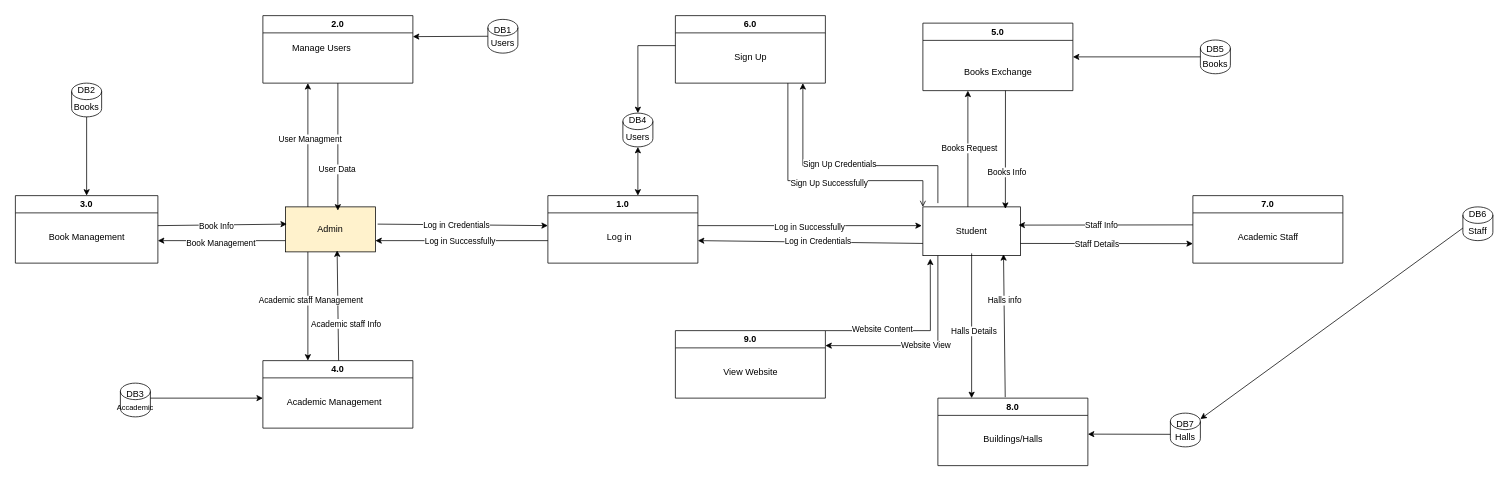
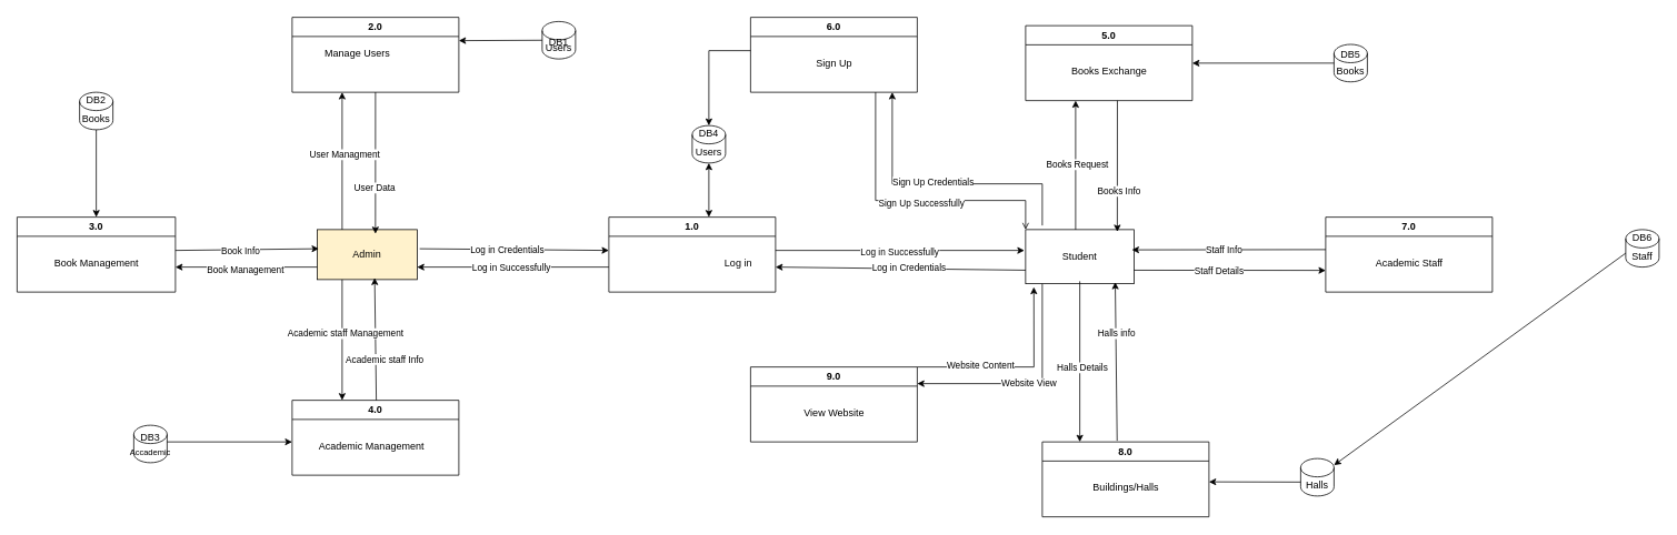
  <mxCell id="0" />
  <mxCell id="1" parent="0" />
  <mxCell id="2" value="1.0" style="swimlane;whiteSpace=wrap;html=1;" parent="1" vertex="1"><mxGeometry x="730" y="260" width="200" height="90" as="geometry" /></mxCell>
- <mxCell id="3" value="Log in" style="text;html=1;align=center;verticalAlign=middle;resizable=0;points=[];autosize=1;strokeColor=none;fillColor=none;" parent="2" vertex="1"><mxGeometry x="65" y="40" width="60" height="30" as="geometry" /></mxCell>
+ <mxCell id="3" value="Log in" style="text;html=1;align=center;verticalAlign=middle;resizable=0;points=[];autosize=1;strokeColor=none;fillColor=none;" parent="2" vertex="1"><mxGeometry x="125" y="40" width="60" height="30" as="geometry" /></mxCell>
  <mxCell id="4" value="Admin" style="rounded=0;whiteSpace=wrap;html=1;fillColor=#fff2cc;" parent="1" vertex="1"><mxGeometry x="380" y="275" width="120" height="60" as="geometry" /></mxCell>
  <mxCell id="5" value="" style="endArrow=classic;html=1;rounded=0;entryX=1;entryY=0.75;entryDx=0;entryDy=0;" parent="1" target="4" edge="1"><mxGeometry width="50" height="50" relative="1" as="geometry"><mxPoint x="730" y="320" as="sourcePoint" /><mxPoint x="530" y="330" as="targetPoint" /></mxGeometry></mxCell>
  <mxCell id="6" value="Log in Successfully" style="edgeLabel;html=1;align=center;verticalAlign=middle;resizable=0;points=[];" parent="5" vertex="1" connectable="0"><mxGeometry x="0.026" relative="1" as="geometry"><mxPoint as="offset" /></mxGeometry></mxCell>
  <mxCell id="7" value="" style="endArrow=classic;html=1;rounded=0;exitX=1.025;exitY=0.383;exitDx=0;exitDy=0;exitPerimeter=0;" parent="1" source="4" edge="1"><mxGeometry width="50" height="50" relative="1" as="geometry"><mxPoint x="540" y="410" as="sourcePoint" /><mxPoint x="730" y="300" as="targetPoint" /></mxGeometry></mxCell>
  <mxCell id="8" value="Log in Credentials" style="edgeLabel;html=1;align=center;verticalAlign=middle;resizable=0;points=[];" parent="7" vertex="1" connectable="0"><mxGeometry x="-0.075" relative="1" as="geometry"><mxPoint as="offset" /></mxGeometry></mxCell>
  <mxCell id="9" value="2.0" style="swimlane;whiteSpace=wrap;html=1;" parent="1" vertex="1"><mxGeometry x="350" y="20" width="200" height="90" as="geometry" /></mxCell>
  <mxCell id="10" value="Manage Users" style="text;html=1;align=center;verticalAlign=middle;resizable=0;points=[];autosize=1;strokeColor=none;fillColor=none;" parent="9" vertex="1"><mxGeometry x="27.5" y="28" width="100" height="30" as="geometry" /></mxCell>
  <mxCell id="11" value="" style="endArrow=classic;html=1;rounded=0;entryX=0.583;entryY=0.083;entryDx=0;entryDy=0;entryPerimeter=0;" parent="1" target="4" edge="1"><mxGeometry width="50" height="50" relative="1" as="geometry"><mxPoint x="450" y="110" as="sourcePoint" /><mxPoint x="517.5" y="100" as="targetPoint" /></mxGeometry></mxCell>
  <mxCell id="12" value="User Data" style="edgeLabel;html=1;align=center;verticalAlign=middle;resizable=0;points=[];" parent="11" vertex="1" connectable="0"><mxGeometry x="0.01" y="-1" relative="1" as="geometry"><mxPoint y="29" as="offset" /></mxGeometry></mxCell>
  <mxCell id="13" value="" style="endArrow=classic;html=1;rounded=0;exitX=0.25;exitY=0;exitDx=0;exitDy=0;" parent="1" source="4" edge="1"><mxGeometry width="50" height="50" relative="1" as="geometry"><mxPoint x="400" y="200" as="sourcePoint" /><mxPoint x="410" y="110" as="targetPoint" /></mxGeometry></mxCell>
  <mxCell id="14" value="User Managment" style="edgeLabel;html=1;align=center;verticalAlign=middle;resizable=0;points=[];" parent="13" vertex="1" connectable="0"><mxGeometry x="0.108" y="-2" relative="1" as="geometry"><mxPoint as="offset" /></mxGeometry></mxCell>
  <mxCell id="15" value="Users" style="shape=cylinder3;whiteSpace=wrap;html=1;boundedLbl=1;backgroundOutline=1;size=11;" parent="1" vertex="1"><mxGeometry x="650" y="25" width="40" height="45" as="geometry" /></mxCell>
  <mxCell id="16" value="" style="endArrow=classic;html=1;rounded=0;exitX=0;exitY=0.5;exitDx=0;exitDy=0;exitPerimeter=0;" parent="1" source="15" edge="1"><mxGeometry width="50" height="50" relative="1" as="geometry"><mxPoint x="607.5" y="49.5" as="sourcePoint" /><mxPoint x="550" y="48" as="targetPoint" /></mxGeometry></mxCell>
- <mxCell id="17" value="DB1" style="text;html=1;align=center;verticalAlign=middle;whiteSpace=wrap;rounded=0;" parent="1" vertex="1"><mxGeometry x="655" y="30" width="30" height="20" as="geometry" /></mxCell>
+ <mxCell id="17" value="DB1" style="text;html=1;align=center;verticalAlign=middle;whiteSpace=wrap;rounded=0;" parent="1" vertex="1"><mxGeometry x="655" y="40" width="30" height="20" as="geometry" /></mxCell>
  <mxCell id="18" value="3.0" style="swimlane;whiteSpace=wrap;html=1;" parent="1" vertex="1"><mxGeometry x="20" y="260" width="190" height="90" as="geometry" /></mxCell>
  <mxCell id="19" value="Book Management" style="text;html=1;align=center;verticalAlign=middle;resizable=0;points=[];autosize=1;strokeColor=none;fillColor=none;" parent="18" vertex="1"><mxGeometry x="35" y="40" width="120" height="30" as="geometry" /></mxCell>
  <mxCell id="20" value="" style="endArrow=classic;html=1;rounded=0;exitX=0;exitY=0.75;exitDx=0;exitDy=0;" parent="1" source="4" edge="1"><mxGeometry width="50" height="50" relative="1" as="geometry"><mxPoint x="310" y="335" as="sourcePoint" /><mxPoint x="210" y="320" as="targetPoint" /></mxGeometry></mxCell>
  <mxCell id="21" value="Book Management" style="edgeLabel;html=1;align=center;verticalAlign=middle;resizable=0;points=[];" parent="20" vertex="1" connectable="0"><mxGeometry x="0.024" y="3" relative="1" as="geometry"><mxPoint as="offset" /></mxGeometry></mxCell>
  <mxCell id="22" value="" style="endArrow=classic;html=1;rounded=0;entryX=0.017;entryY=0.383;entryDx=0;entryDy=0;entryPerimeter=0;" parent="1" target="4" edge="1"><mxGeometry width="50" height="50" relative="1" as="geometry"><mxPoint x="210" y="300" as="sourcePoint" /><mxPoint x="390" y="299" as="targetPoint" /></mxGeometry></mxCell>
  <mxCell id="23" value="Book Info" style="edgeLabel;html=1;align=center;verticalAlign=middle;resizable=0;points=[];" parent="22" vertex="1" connectable="0"><mxGeometry x="-0.105" y="-1" relative="1" as="geometry"><mxPoint as="offset" /></mxGeometry></mxCell>
  <mxCell id="24" value="Books" style="shape=cylinder3;whiteSpace=wrap;html=1;boundedLbl=1;backgroundOutline=1;size=11;" parent="1" vertex="1"><mxGeometry x="95" y="110" width="40" height="45" as="geometry" /></mxCell>
  <mxCell id="25" value="DB2" style="text;html=1;align=center;verticalAlign=middle;whiteSpace=wrap;rounded=0;" parent="1" vertex="1"><mxGeometry x="100" y="110" width="30" height="20" as="geometry" /></mxCell>
  <mxCell id="26" value="" style="endArrow=classic;html=1;rounded=0;exitX=0.5;exitY=1;exitDx=0;exitDy=0;exitPerimeter=0;entryX=0.5;entryY=0;entryDx=0;entryDy=0;" parent="1" source="24" target="18" edge="1"><mxGeometry width="50" height="50" relative="1" as="geometry"><mxPoint x="130" y="190" as="sourcePoint" /><mxPoint x="100" y="250" as="targetPoint" /></mxGeometry></mxCell>
  <mxCell id="27" value="4.0" style="swimlane;whiteSpace=wrap;html=1;" parent="1" vertex="1"><mxGeometry x="350" y="480" width="200" height="90" as="geometry" /></mxCell>
  <mxCell id="28" value="Academic Management" style="text;html=1;align=center;verticalAlign=middle;resizable=0;points=[];autosize=1;strokeColor=none;fillColor=none;" parent="27" vertex="1"><mxGeometry x="20" y="40" width="150" height="30" as="geometry" /></mxCell>
  <mxCell id="29" value="" style="endArrow=classic;html=1;rounded=0;entryX=0.567;entryY=0.967;entryDx=0;entryDy=0;entryPerimeter=0;" parent="1" edge="1"><mxGeometry width="50" height="50" relative="1" as="geometry"><mxPoint x="450.98" y="480" as="sourcePoint" /><mxPoint x="449.02" y="333.02" as="targetPoint" /></mxGeometry></mxCell>
  <mxCell id="30" value="Academic staff Info" style="edgeLabel;html=1;align=center;verticalAlign=middle;resizable=0;points=[];" parent="29" vertex="1" connectable="0"><mxGeometry x="-0.224" y="1" relative="1" as="geometry"><mxPoint x="11" y="7" as="offset" /></mxGeometry></mxCell>
  <mxCell id="31" value="" style="endArrow=classic;html=1;rounded=0;entryX=0.3;entryY=0;entryDx=0;entryDy=0;entryPerimeter=0;exitX=0.25;exitY=1;exitDx=0;exitDy=0;" parent="1" source="4" target="27" edge="1"><mxGeometry width="50" height="50" relative="1" as="geometry"><mxPoint x="340" y="390" as="sourcePoint" /><mxPoint x="390" y="340" as="targetPoint" /></mxGeometry></mxCell>
  <mxCell id="32" value="Academic staff Management" style="edgeLabel;html=1;align=center;verticalAlign=middle;resizable=0;points=[];" parent="31" vertex="1" connectable="0"><mxGeometry x="-0.117" y="3" relative="1" as="geometry"><mxPoint as="offset" /></mxGeometry></mxCell>
  <mxCell id="33" value="&lt;font style=&quot;font-size: 10px;&quot;&gt;Accademic&lt;/font&gt;" style="shape=cylinder3;whiteSpace=wrap;html=1;boundedLbl=1;backgroundOutline=1;size=11;" parent="1" vertex="1"><mxGeometry x="160" y="510" width="40" height="45" as="geometry" /></mxCell>
  <mxCell id="34" value="DB3" style="text;html=1;align=center;verticalAlign=middle;whiteSpace=wrap;rounded=0;" parent="1" vertex="1"><mxGeometry x="150" y="510" width="60" height="30" as="geometry" /></mxCell>
  <mxCell id="35" value="" style="endArrow=classic;html=1;rounded=0;" parent="1" edge="1"><mxGeometry width="50" height="50" relative="1" as="geometry"><mxPoint x="200" y="530" as="sourcePoint" /><mxPoint x="350" y="530" as="targetPoint" /></mxGeometry></mxCell>
  <mxCell id="36" value="Student" style="rounded=0;whiteSpace=wrap;html=1;" parent="1" vertex="1"><mxGeometry x="1230" y="275" width="130" height="65" as="geometry" /></mxCell>
  <mxCell id="37" value="" style="endArrow=classic;html=1;rounded=0;exitX=0;exitY=0.75;exitDx=0;exitDy=0;" parent="1" source="36" edge="1"><mxGeometry width="50" height="50" relative="1" as="geometry"><mxPoint x="960" y="325" as="sourcePoint" /><mxPoint x="930" y="320" as="targetPoint" /></mxGeometry></mxCell>
  <mxCell id="38" value="Log in Credentials" style="edgeLabel;html=1;align=center;verticalAlign=middle;resizable=0;points=[];" parent="37" vertex="1" connectable="0"><mxGeometry x="-0.058" y="-1" relative="1" as="geometry"><mxPoint as="offset" /></mxGeometry></mxCell>
  <mxCell id="39" value="" style="endArrow=classic;html=1;rounded=0;entryX=-0.011;entryY=0.385;entryDx=0;entryDy=0;entryPerimeter=0;" parent="1" target="36" edge="1"><mxGeometry width="50" height="50" relative="1" as="geometry"><mxPoint x="930" y="300" as="sourcePoint" /><mxPoint x="980" y="250" as="targetPoint" /></mxGeometry></mxCell>
  <mxCell id="40" value="Log in Successfully" style="edgeLabel;html=1;align=center;verticalAlign=middle;resizable=0;points=[];" parent="39" vertex="1" connectable="0"><mxGeometry x="0.001" y="-1" relative="1" as="geometry"><mxPoint as="offset" /></mxGeometry></mxCell>
  <mxCell id="41" value="5.0" style="swimlane;whiteSpace=wrap;html=1;" parent="1" vertex="1"><mxGeometry x="1230" y="30" width="200" height="90" as="geometry" /></mxCell>
- <mxCell id="42" value="Books Exchange" style="text;html=1;align=center;verticalAlign=middle;resizable=0;points=[];autosize=1;strokeColor=none;fillColor=none;" parent="41" vertex="1"><mxGeometry x="45" y="50" width="110" height="30" as="geometry" /></mxCell>
+ <mxCell id="42" value="Books Exchange" style="text;html=1;align=center;verticalAlign=middle;resizable=0;points=[];autosize=1;strokeColor=none;fillColor=none;" parent="41" vertex="1"><mxGeometry x="45" y="40" width="110" height="30" as="geometry" /></mxCell>
  <mxCell id="43" value="" style="endArrow=classic;html=1;rounded=0;entryX=0.649;entryY=0.043;entryDx=0;entryDy=0;entryPerimeter=0;" parent="1" edge="1"><mxGeometry width="50" height="50" relative="1" as="geometry"><mxPoint x="1340.12" y="120" as="sourcePoint" /><mxPoint x="1340" y="277.58" as="targetPoint" /></mxGeometry></mxCell>
  <mxCell id="44" value="Books Info" style="edgeLabel;html=1;align=center;verticalAlign=middle;resizable=0;points=[];" parent="43" vertex="1" connectable="0"><mxGeometry x="0.37" y="1" relative="1" as="geometry"><mxPoint as="offset" /></mxGeometry></mxCell>
  <mxCell id="45" value="" style="endArrow=classic;html=1;rounded=0;" parent="1" edge="1"><mxGeometry width="50" height="50" relative="1" as="geometry"><mxPoint x="1290" y="275" as="sourcePoint" /><mxPoint x="1290" y="120" as="targetPoint" /></mxGeometry></mxCell>
  <mxCell id="46" value="Books Request" style="edgeLabel;html=1;align=center;verticalAlign=middle;resizable=0;points=[];" parent="45" vertex="1" connectable="0"><mxGeometry x="0.017" y="-1" relative="1" as="geometry"><mxPoint as="offset" /></mxGeometry></mxCell>
  <mxCell id="47" value="Books" style="shape=cylinder3;whiteSpace=wrap;html=1;boundedLbl=1;backgroundOutline=1;size=11;" parent="1" vertex="1"><mxGeometry x="1600" y="52.5" width="40" height="45" as="geometry" /></mxCell>
  <mxCell id="48" value="" style="endArrow=classic;html=1;rounded=0;exitX=0;exitY=0.5;exitDx=0;exitDy=0;exitPerimeter=0;entryX=1;entryY=0.5;entryDx=0;entryDy=0;" parent="1" source="47" target="41" edge="1"><mxGeometry width="50" height="50" relative="1" as="geometry"><mxPoint x="1150" y="100" as="sourcePoint" /><mxPoint x="1500" y="110" as="targetPoint" /></mxGeometry></mxCell>
  <mxCell id="49" value="6.0" style="swimlane;whiteSpace=wrap;html=1;" parent="1" vertex="1"><mxGeometry x="900" y="20" width="200" height="90" as="geometry" /></mxCell>
  <mxCell id="50" value="Sign Up" style="text;html=1;align=center;verticalAlign=middle;resizable=0;points=[];autosize=1;strokeColor=none;fillColor=none;" parent="49" vertex="1"><mxGeometry x="65" y="40" width="70" height="30" as="geometry" /></mxCell>
  <mxCell id="51" value="" style="endArrow=classic;html=1;rounded=0;" parent="1" edge="1"><mxGeometry width="50" height="50" relative="1" as="geometry"><mxPoint x="1250" y="270" as="sourcePoint" /><mxPoint x="1070" y="110" as="targetPoint" /><Array as="points"><mxPoint x="1250" y="220" /><mxPoint x="1070" y="220" /></Array></mxGeometry></mxCell>
  <mxCell id="52" value="Sign Up Credentials" style="edgeLabel;html=1;align=center;verticalAlign=middle;resizable=0;points=[];" parent="51" vertex="1" connectable="0"><mxGeometry x="0.071" y="-3" relative="1" as="geometry"><mxPoint as="offset" /></mxGeometry></mxCell>
  <mxCell id="53" value="" style="endArrow=open;html=1;rounded=0;entryX=0;entryY=0;entryDx=0;entryDy=0;exitX=0.75;exitY=1;exitDx=0;exitDy=0;" parent="1" source="49" target="36" edge="1"><mxGeometry width="50" height="50" relative="1" as="geometry"><mxPoint x="1040" y="120" as="sourcePoint" /><mxPoint x="1240" y="260" as="targetPoint" /><Array as="points"><mxPoint x="1050" y="240" /><mxPoint x="1230" y="240" /></Array></mxGeometry></mxCell>
  <mxCell id="54" value="Sign Up Successfully" style="edgeLabel;html=1;align=center;verticalAlign=middle;resizable=0;points=[];" parent="53" vertex="1" connectable="0"><mxGeometry x="0.067" y="-2" relative="1" as="geometry"><mxPoint as="offset" /></mxGeometry></mxCell>
  <mxCell id="55" value="Users" style="shape=cylinder3;whiteSpace=wrap;html=1;boundedLbl=1;backgroundOutline=1;size=11;" parent="1" vertex="1"><mxGeometry x="830" y="150" width="40" height="45" as="geometry" /></mxCell>
  <mxCell id="56" value="" style="endArrow=classic;startArrow=classic;html=1;rounded=0;entryX=0.5;entryY=1;entryDx=0;entryDy=0;entryPerimeter=0;" parent="1" target="55" edge="1"><mxGeometry width="50" height="50" relative="1" as="geometry"><mxPoint x="850" y="260" as="sourcePoint" /><mxPoint x="900" y="210" as="targetPoint" /></mxGeometry></mxCell>
  <mxCell id="57" value="" style="endArrow=classic;html=1;rounded=0;entryX=0.5;entryY=0;entryDx=0;entryDy=0;entryPerimeter=0;" parent="1" target="55" edge="1"><mxGeometry width="50" height="50" relative="1" as="geometry"><mxPoint x="900" y="60" as="sourcePoint" /><mxPoint x="820" y="70" as="targetPoint" /><Array as="points"><mxPoint x="850" y="60" /></Array></mxGeometry></mxCell>
  <mxCell id="58" value="7.0" style="swimlane;whiteSpace=wrap;html=1;" parent="1" vertex="1"><mxGeometry x="1590" y="260" width="200" height="90" as="geometry" /></mxCell>
  <mxCell id="59" value="Academic Staff" style="text;html=1;align=center;verticalAlign=middle;resizable=0;points=[];autosize=1;strokeColor=none;fillColor=none;" parent="58" vertex="1"><mxGeometry x="50" y="40" width="100" height="30" as="geometry" /></mxCell>
  <mxCell id="60" value="" style="endArrow=classic;html=1;rounded=0;entryX=0.981;entryY=0.374;entryDx=0;entryDy=0;entryPerimeter=0;" parent="1" target="36" edge="1"><mxGeometry width="50" height="50" relative="1" as="geometry"><mxPoint x="1590" y="299" as="sourcePoint" /><mxPoint x="1480" y="240" as="targetPoint" /></mxGeometry></mxCell>
  <mxCell id="61" value="Staff Info" style="edgeLabel;html=1;align=center;verticalAlign=middle;resizable=0;points=[];" parent="60" vertex="1" connectable="0"><mxGeometry x="0.049" y="-1" relative="1" as="geometry"><mxPoint as="offset" /></mxGeometry></mxCell>
  <mxCell id="62" value="" style="endArrow=classic;html=1;rounded=0;exitX=1;exitY=0.75;exitDx=0;exitDy=0;" parent="1" source="36" edge="1"><mxGeometry width="50" height="50" relative="1" as="geometry"><mxPoint x="1400" y="340" as="sourcePoint" /><mxPoint x="1590" y="324" as="targetPoint" /></mxGeometry></mxCell>
  <mxCell id="63" value="Staff Details" style="edgeLabel;html=1;align=center;verticalAlign=middle;resizable=0;points=[];" parent="62" vertex="1" connectable="0"><mxGeometry x="-0.112" y="-1" relative="1" as="geometry"><mxPoint as="offset" /></mxGeometry></mxCell>
  <mxCell id="64" value="Staff" style="shape=cylinder3;whiteSpace=wrap;html=1;boundedLbl=1;backgroundOutline=1;size=11;" parent="1" vertex="1"><mxGeometry x="1950" y="275" width="40" height="45" as="geometry" /></mxCell>
  <mxCell id="65" value="" style="endArrow=classic;html=1;rounded=0;exitX=0;exitY=0;exitDx=0;exitDy=28.25;exitPerimeter=0;" parent="1" source="64" target="72" edge="1"><mxGeometry width="50" height="50" relative="1" as="geometry"><mxPoint x="1820" y="300" as="sourcePoint" /><mxPoint x="1870" y="250" as="targetPoint" /></mxGeometry></mxCell>
  <mxCell id="66" value="8.0" style="swimlane;whiteSpace=wrap;html=1;" parent="1" vertex="1"><mxGeometry x="1250" y="530" width="200" height="90" as="geometry" /></mxCell>
  <mxCell id="67" value="Buildings/Halls" style="text;html=1;align=center;verticalAlign=middle;resizable=0;points=[];autosize=1;strokeColor=none;fillColor=none;" parent="66" vertex="1"><mxGeometry x="50" y="40" width="100" height="30" as="geometry" /></mxCell>
  <mxCell id="68" value="" style="endArrow=classic;html=1;rounded=0;exitX=0.449;exitY=-0.014;exitDx=0;exitDy=0;exitPerimeter=0;entryX=0.827;entryY=0.971;entryDx=0;entryDy=0;entryPerimeter=0;" parent="1" source="66" target="36" edge="1"><mxGeometry width="50" height="50" relative="1" as="geometry"><mxPoint x="1340" y="520" as="sourcePoint" /><mxPoint x="1310" y="410" as="targetPoint" /></mxGeometry></mxCell>
  <mxCell id="69" value="Halls info" style="edgeLabel;html=1;align=center;verticalAlign=middle;resizable=0;points=[];" parent="68" vertex="1" connectable="0"><mxGeometry x="0.353" relative="1" as="geometry"><mxPoint as="offset" /></mxGeometry></mxCell>
  <mxCell id="70" value="" style="endArrow=classic;html=1;rounded=0;exitX=0.225;exitY=0;exitDx=0;exitDy=0;exitPerimeter=0;entryX=0.225;entryY=0;entryDx=0;entryDy=0;entryPerimeter=0;" parent="1" edge="1" target="66"><mxGeometry width="50" height="50" relative="1" as="geometry"><mxPoint x="1295" y="337" as="sourcePoint" /><mxPoint x="1295" y="520" as="targetPoint" /></mxGeometry></mxCell>
  <mxCell id="71" value="Halls Details" style="edgeLabel;html=1;align=center;verticalAlign=middle;resizable=0;points=[];" parent="70" vertex="1" connectable="0"><mxGeometry x="0.066" y="2" relative="1" as="geometry"><mxPoint as="offset" /></mxGeometry></mxCell>
  <mxCell id="72" value="Halls" style="shape=cylinder3;whiteSpace=wrap;html=1;boundedLbl=1;backgroundOutline=1;size=11;" parent="1" vertex="1"><mxGeometry x="1560" y="550" width="40" height="45" as="geometry" /></mxCell>
  <mxCell id="73" value="" style="endArrow=classic;html=1;rounded=0;exitX=0;exitY=0;exitDx=0;exitDy=28.25;exitPerimeter=0;" parent="1" source="72" edge="1"><mxGeometry width="50" height="50" relative="1" as="geometry"><mxPoint x="1380" y="520" as="sourcePoint" /><mxPoint x="1450" y="578" as="targetPoint" /></mxGeometry></mxCell>
  <mxCell id="74" value="9.0" style="swimlane;whiteSpace=wrap;html=1;startSize=23;" parent="1" vertex="1"><mxGeometry x="900" y="440" width="200" height="90" as="geometry" /></mxCell>
  <mxCell id="75" value="View Website" style="text;html=1;align=center;verticalAlign=middle;resizable=0;points=[];autosize=1;strokeColor=none;fillColor=none;" parent="74" vertex="1"><mxGeometry x="50" y="40" width="100" height="30" as="geometry" /></mxCell>
  <mxCell id="76" value="" style="endArrow=classic;html=1;rounded=0;exitX=0;exitY=1;exitDx=0;exitDy=0;entryX=1;entryY=0.222;entryDx=0;entryDy=0;entryPerimeter=0;" parent="1" target="74" edge="1"><mxGeometry width="50" height="50" relative="1" as="geometry"><mxPoint x="1250" y="340" as="sourcePoint" /><mxPoint x="1110" y="470" as="targetPoint" /><Array as="points"><mxPoint x="1250" y="460" /></Array></mxGeometry></mxCell>
  <mxCell id="77" value="Website View" style="edgeLabel;html=1;align=center;verticalAlign=middle;resizable=0;points=[];" parent="76" vertex="1" connectable="0"><mxGeometry x="0.017" relative="1" as="geometry"><mxPoint as="offset" /></mxGeometry></mxCell>
  <mxCell id="78" value="" style="endArrow=classic;html=1;rounded=0;exitX=1;exitY=0;exitDx=0;exitDy=0;entryX=0.076;entryY=1.062;entryDx=0;entryDy=0;entryPerimeter=0;" parent="1" source="74" target="36" edge="1"><mxGeometry width="50" height="50" relative="1" as="geometry"><mxPoint x="1080" y="370" as="sourcePoint" /><mxPoint x="1130" y="320" as="targetPoint" /><Array as="points"><mxPoint x="1240" y="440" /></Array></mxGeometry></mxCell>
  <mxCell id="79" value="Website Content" style="edgeLabel;html=1;align=center;verticalAlign=middle;resizable=0;points=[];" parent="78" vertex="1" connectable="0"><mxGeometry x="-0.363" y="3" relative="1" as="geometry"><mxPoint as="offset" /></mxGeometry></mxCell>
  <mxCell id="80" value="DB4" style="text;html=1;align=center;verticalAlign=middle;whiteSpace=wrap;rounded=0;" parent="1" vertex="1"><mxGeometry x="835" y="150" width="30" height="20" as="geometry" /></mxCell>
  <mxCell id="81" value="DB5" style="text;html=1;align=center;verticalAlign=middle;whiteSpace=wrap;rounded=0;" parent="1" vertex="1"><mxGeometry x="1605" y="55" width="30" height="20" as="geometry" /></mxCell>
  <mxCell id="82" value="DB6" style="text;html=1;align=center;verticalAlign=middle;whiteSpace=wrap;rounded=0;" parent="1" vertex="1"><mxGeometry x="1955" y="275" width="30" height="20" as="geometry" /></mxCell>
- <mxCell id="83" value="DB7" style="text;html=1;align=center;verticalAlign=middle;whiteSpace=wrap;rounded=0;" parent="1" vertex="1"><mxGeometry x="1565" y="555" width="30" height="20" as="geometry" /></mxCell>
